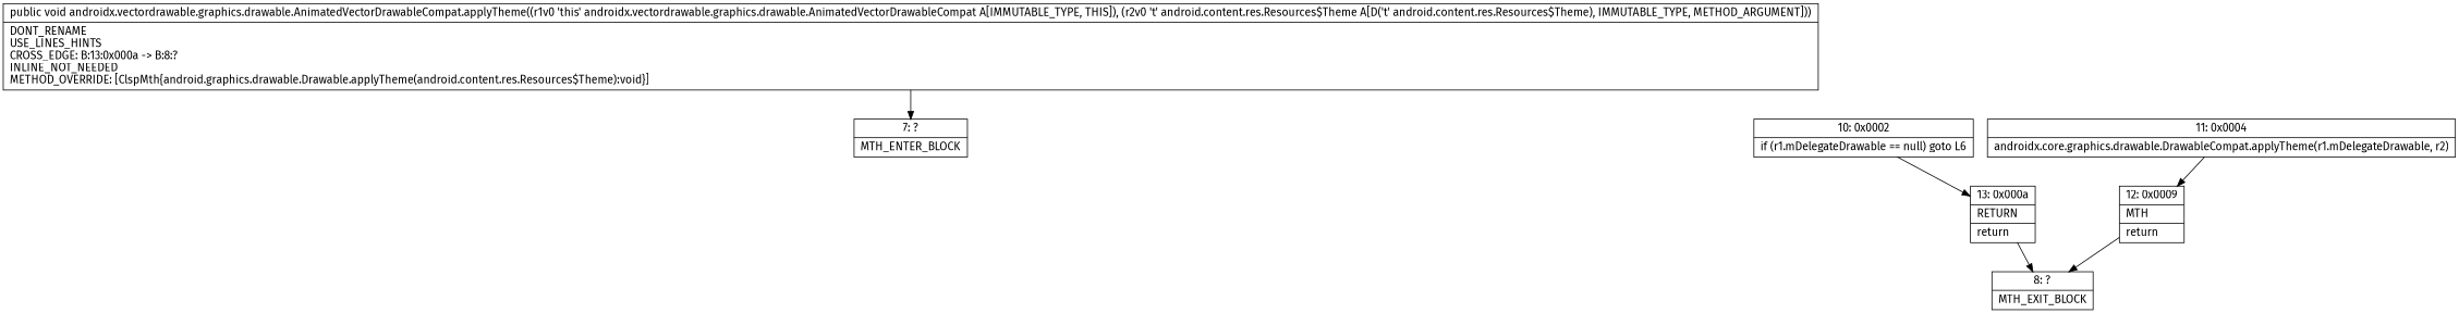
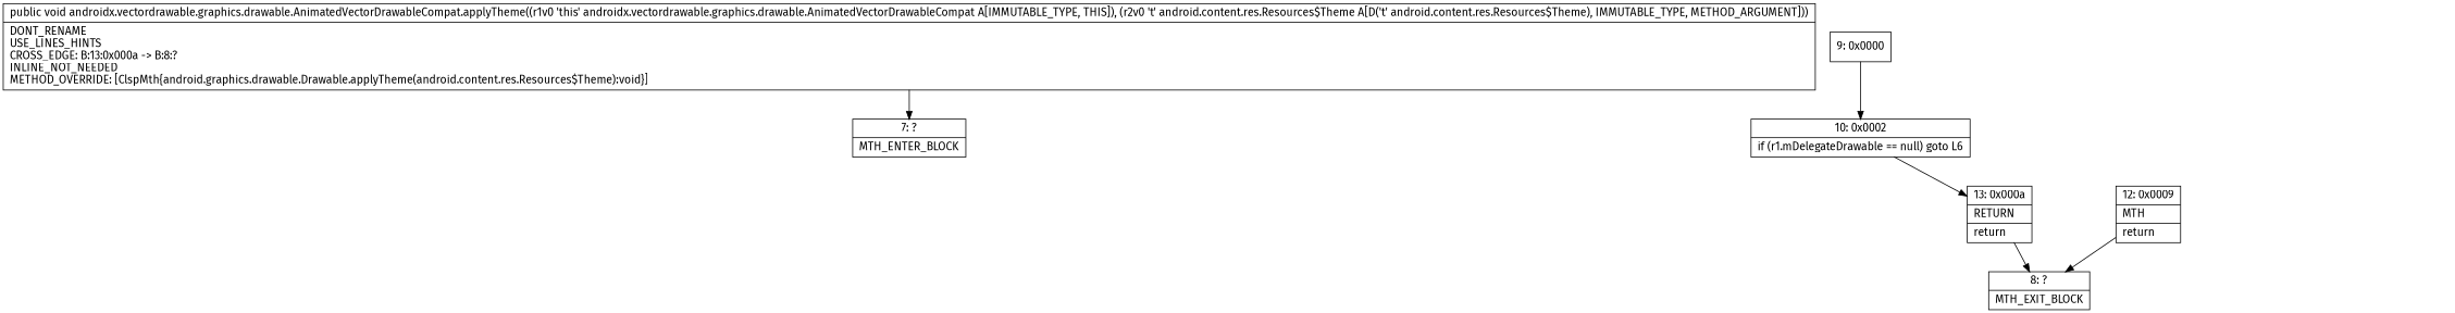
  digraph {
    fontname="Fira Sans"
    node [fontname="Fira Sans" shape=record]
    edge [fontname="Fira Sans"]
    n1 [label="{7\:\ ?|MTH_ENTER_BLOCK\l}"]
+   n2 [label="{9\:\ 0x0000}"]
    n3 [label="{10\:\ 0x0002|if (r1.mDelegateDrawable == null) goto L6\l}"]
    n4 [label="{13\:\ 0x000a|RETURN\l|return\l}"]
-   n5 [label="{11\:\ 0x0004|androidx.core.graphics.drawable.DrawableCompat.applyTheme(r1.mDelegateDrawable, r2)\l}"]
    n6 [label="{12\:\ 0x0009|MTH\l|return\l}"]
    n7 [label="{8\:\ ?|MTH_EXIT_BLOCK\l}"]
    n8 [label="{public void androidx.vectordrawable.graphics.drawable.AnimatedVectorDrawableCompat.applyTheme((r1v0 'this' androidx.vectordrawable.graphics.drawable.AnimatedVectorDrawableCompat A[IMMUTABLE_TYPE, THIS]), (r2v0 't' android.content.res.Resources$Theme A[D('t' android.content.res.Resources$Theme), IMMUTABLE_TYPE, METHOD_ARGUMENT]))  | DONT_RENAME\lUSE_LINES_HINTS\lCROSS_EDGE: B:13:0x000a \-\> B:8:?\lINLINE_NOT_NEEDED\lMETHOD_OVERRIDE: [ClspMth\{android.graphics.drawable.Drawable.applyTheme(android.content.res.Resources$Theme):void\}]\l}"]
+   n2 -> n3
    n3 -> n4
    n4 -> n7
-   n5 -> n6
    n6 -> n7
    n8 -> n1
  }
